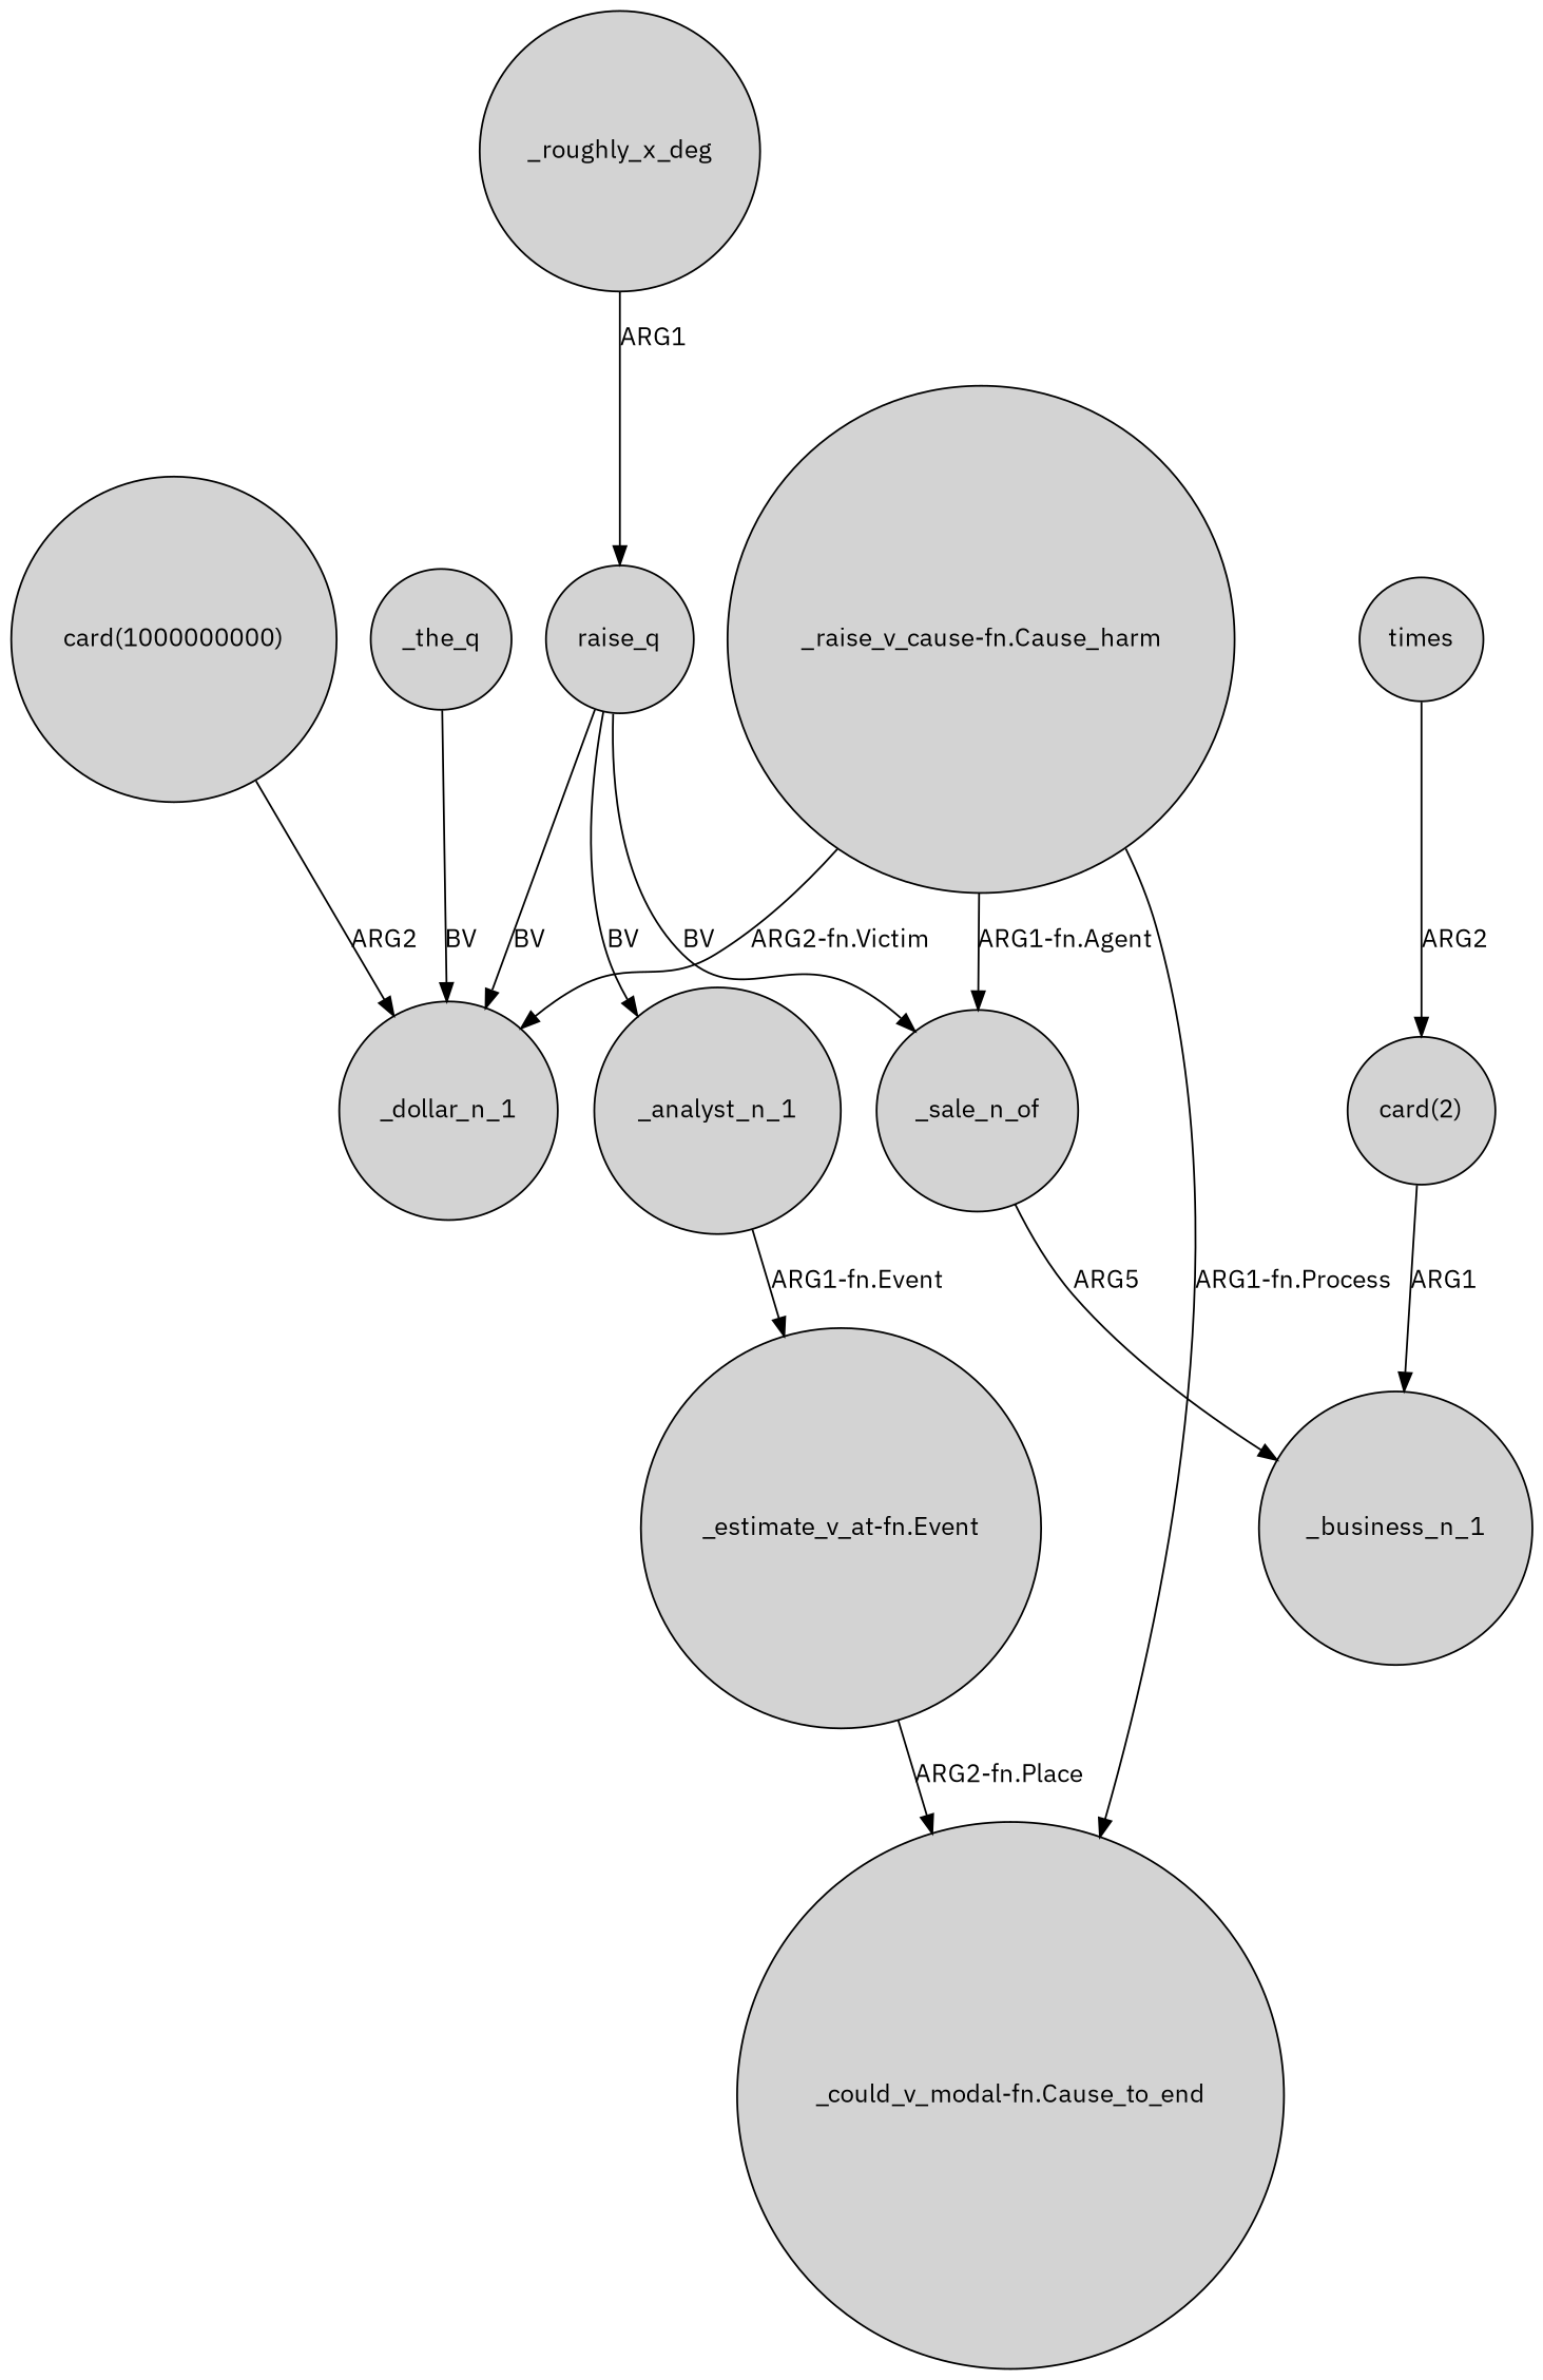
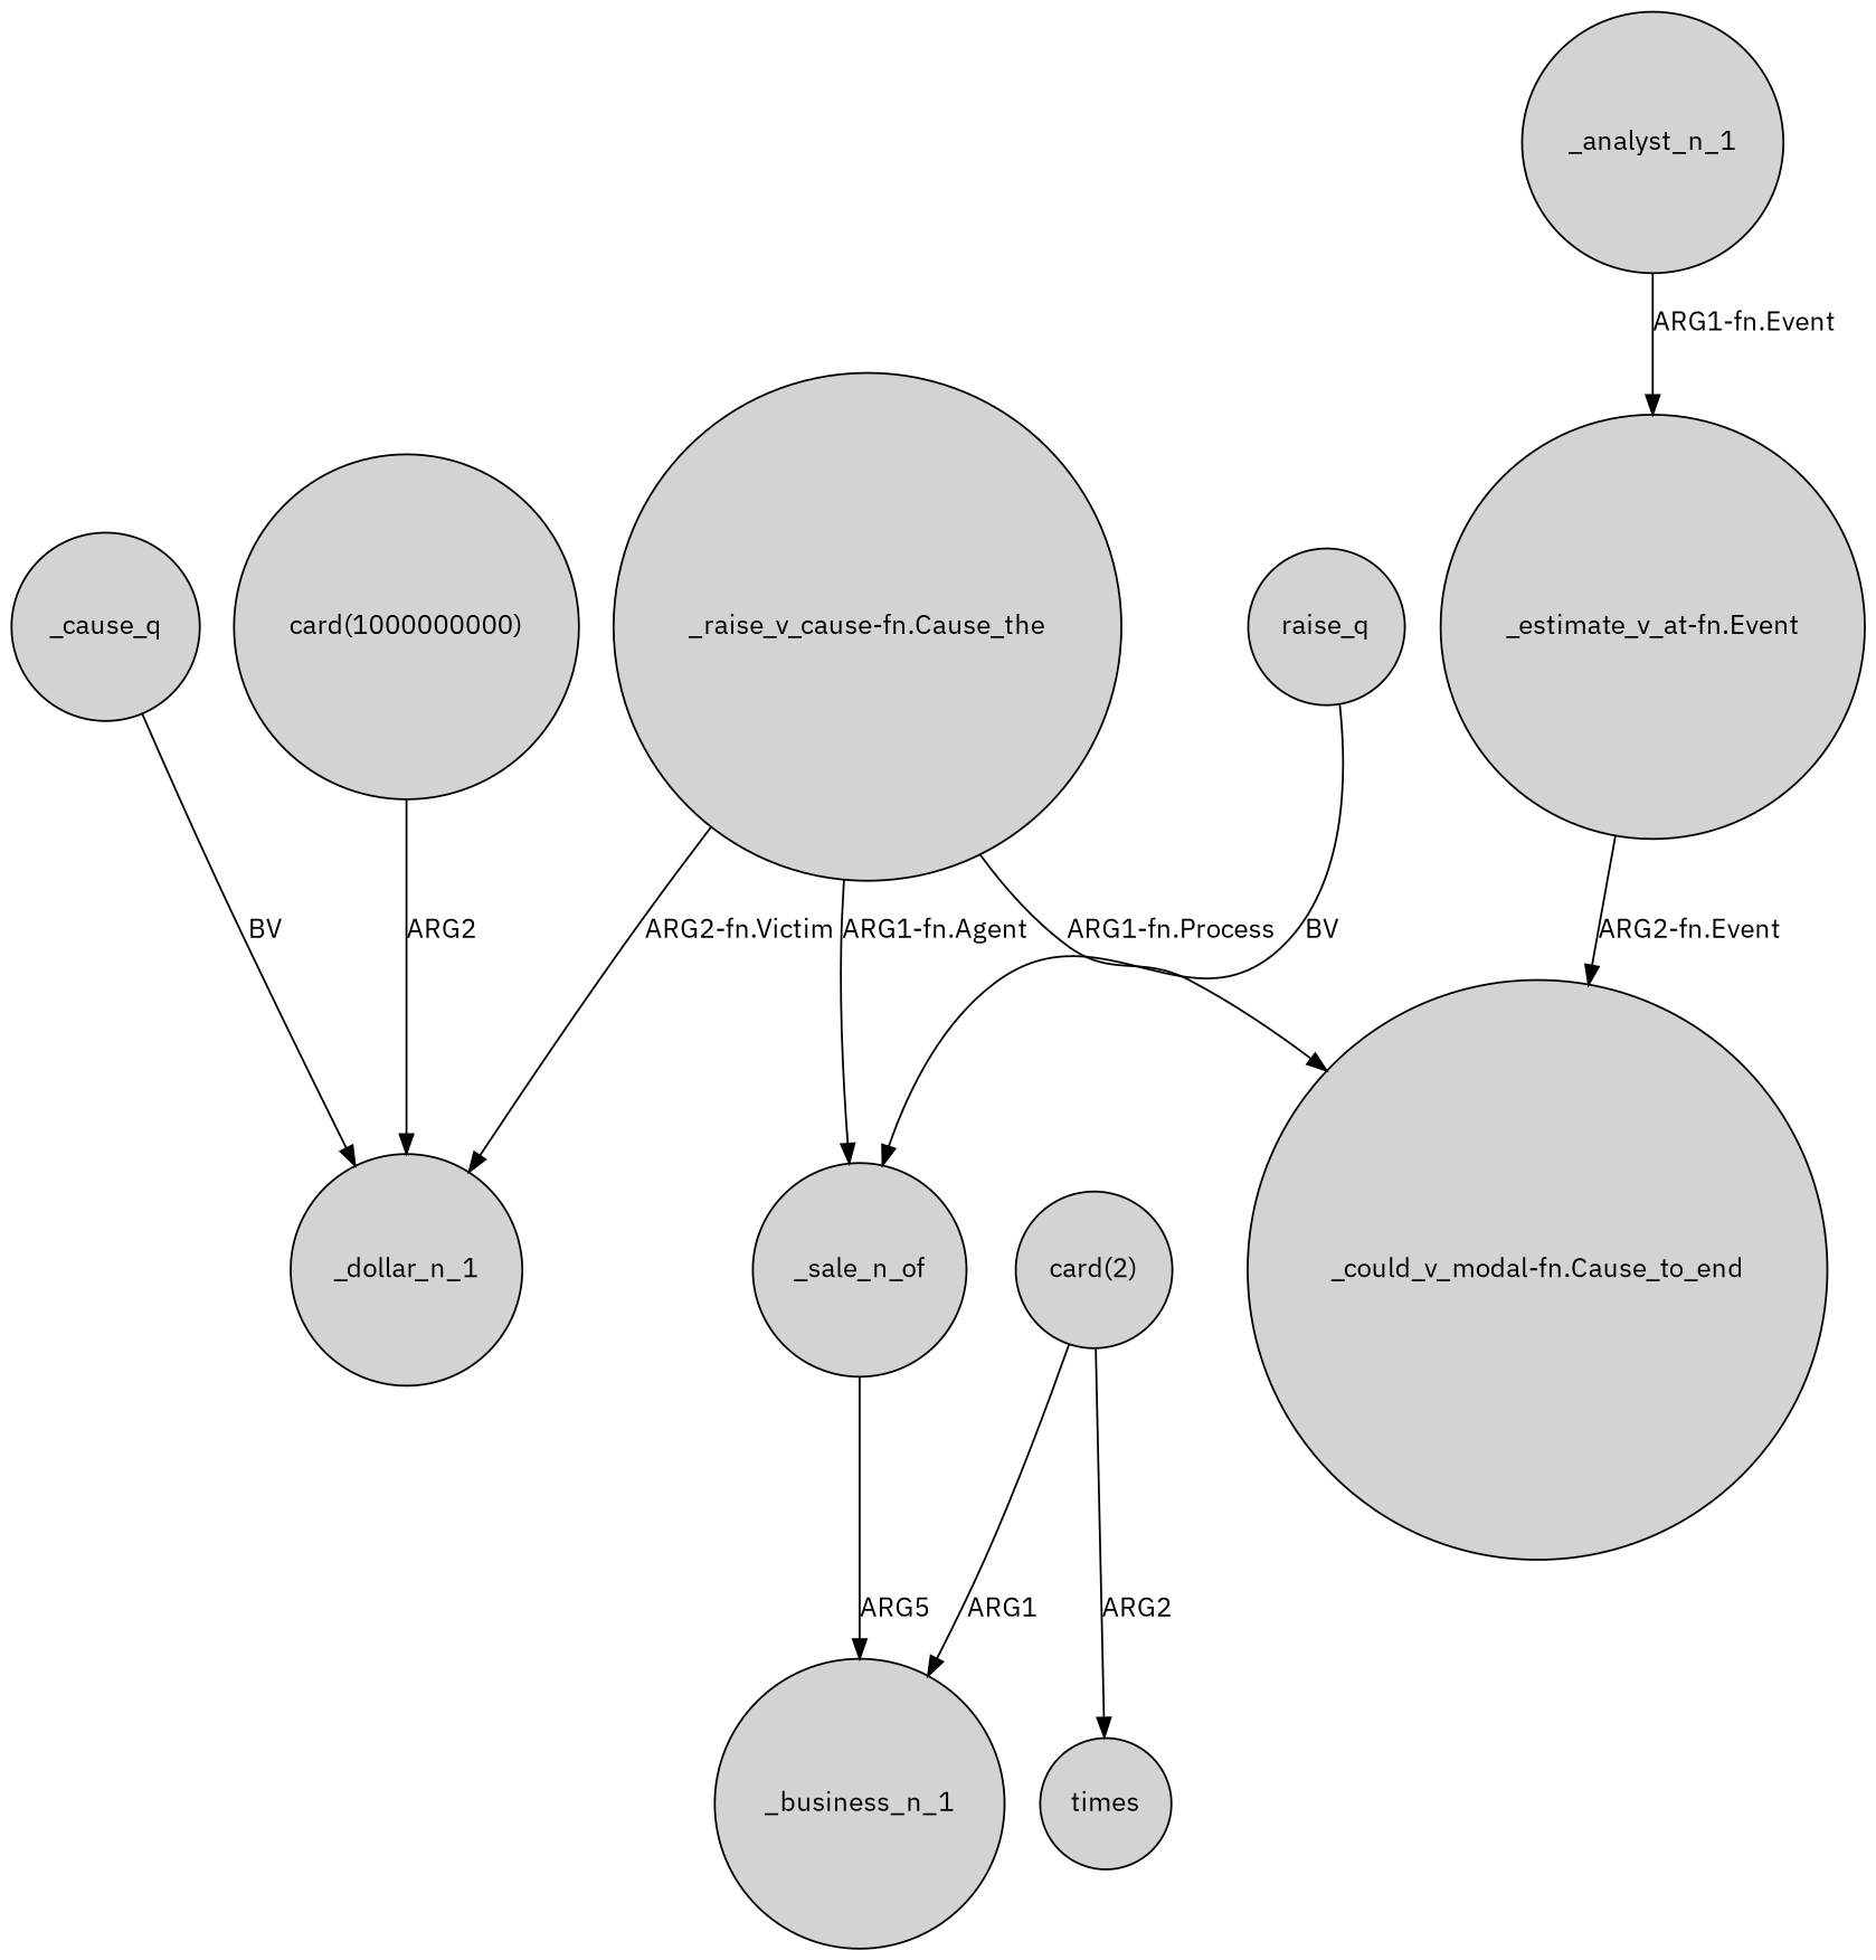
  digraph {
    fontname="IBM Plex Sans"
    node [fontname="IBM Plex Sans" shape=circle style=filled]
    edge [fontname="IBM Plex Sans"]
    "card(1000000000)"
    _dollar_n_1
-   "_raise_v_cause-fn.Cause_harm"
+   "_raise_v_cause-fn.Cause_harm" [label="_raise_v_cause-fn.Cause_the"]
    _sale_n_of
    "_could_v_modal-fn.Cause_to_end"
    _business_n_1
    n7 [label=raise_q]
-   _roughly_x_deg
    _analyst_n_1
    "_estimate_v_at-fn.Event"
    times
    "card(2)"
-   _the_q
+   _the_q [label=_cause_q]
    "card(1000000000)" -> _dollar_n_1 [label=ARG2]
    "_raise_v_cause-fn.Cause_harm" -> _dollar_n_1 [label="ARG2-fn.Victim"]
    "_raise_v_cause-fn.Cause_harm" -> _sale_n_of [label="ARG1-fn.Agent"]
    "_raise_v_cause-fn.Cause_harm" -> "_could_v_modal-fn.Cause_to_end" [label="ARG1-fn.Process"]
    _sale_n_of -> _business_n_1 [label=ARG5]
-   n7 -> _dollar_n_1 [label=BV]
    n7 -> _sale_n_of [label=BV]
-   n7 -> _analyst_n_1 [label=BV]
-   _roughly_x_deg -> n7 [label=ARG1]
    _analyst_n_1 -> "_estimate_v_at-fn.Event" [label="ARG1-fn.Event"]
-   "_estimate_v_at-fn.Event" -> "_could_v_modal-fn.Cause_to_end" [label="ARG2-fn.Place"]
-   times -> "card(2)" [label=ARG2]
+   "_estimate_v_at-fn.Event" -> "_could_v_modal-fn.Cause_to_end" [label="ARG2-fn.Event"]
+   "card(2)" -> times [label=ARG2]
    "card(2)" -> _business_n_1 [label=ARG1]
    _the_q -> _dollar_n_1 [label=BV]
  }
